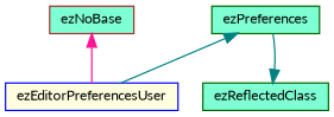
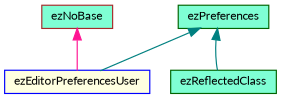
  digraph {
    fontname=Lato
    node [color=darkgreen fillcolor=aquamarine fontname=Lato fontsize=10 shape=record style=filled]
    edge [color=teal dir=back fontname=Lato fontsize=10 labelfontname=Helvetica labelfontsize=10 style=solid]
    n1 [color=blue fillcolor=lightyellow fontcolor=black height=0.2 label=ezEditorPreferencesUser width=0.4]
    n2 [height=0.2 label=ezPreferences width=0.4]
    n3 [height=0.2 label=ezReflectedClass width=0.4]
    n4 [color=brown height=0.2 label=ezNoBase width=0.4]
    n2 -> n1
-   n3 -> n2
+   n2 -> n3
    n4 -> n1 [color=deeppink]
  }
